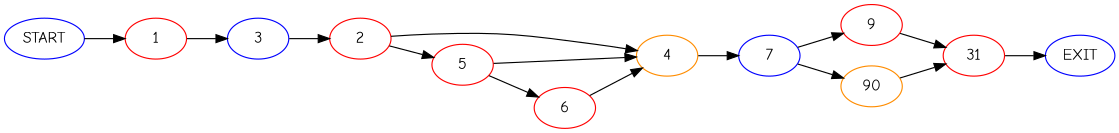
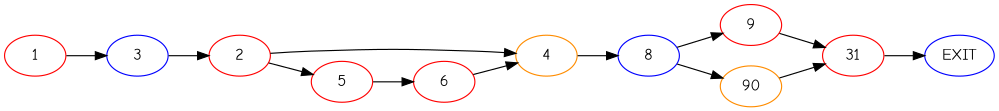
  digraph {
    fontname="Comic Neue"
    rankdir=LR
    node [color=red fontname="Comic Neue"]
    edge [fontname="Comic Neue"]
-   n1 [color=blue label=START]
    1
    3 [color=blue]
    n4 [color=blue label=EXIT]
    2
    4 [color=darkorange]
    5
-   7 [color=blue]
+   7 [color=blue label=8]
    6
    9
    n11 [color=darkorange label=90]
    n12 [label=31]
-   n1 -> 1
    1 -> 3
    3 -> 2
    2 -> 4
    2 -> 5
    4 -> 7
-   5 -> 4
    5 -> 6
    7 -> 9
    7 -> n11
    6 -> 4
    9 -> n12
    n11 -> n12
    n12 -> n4
  }
